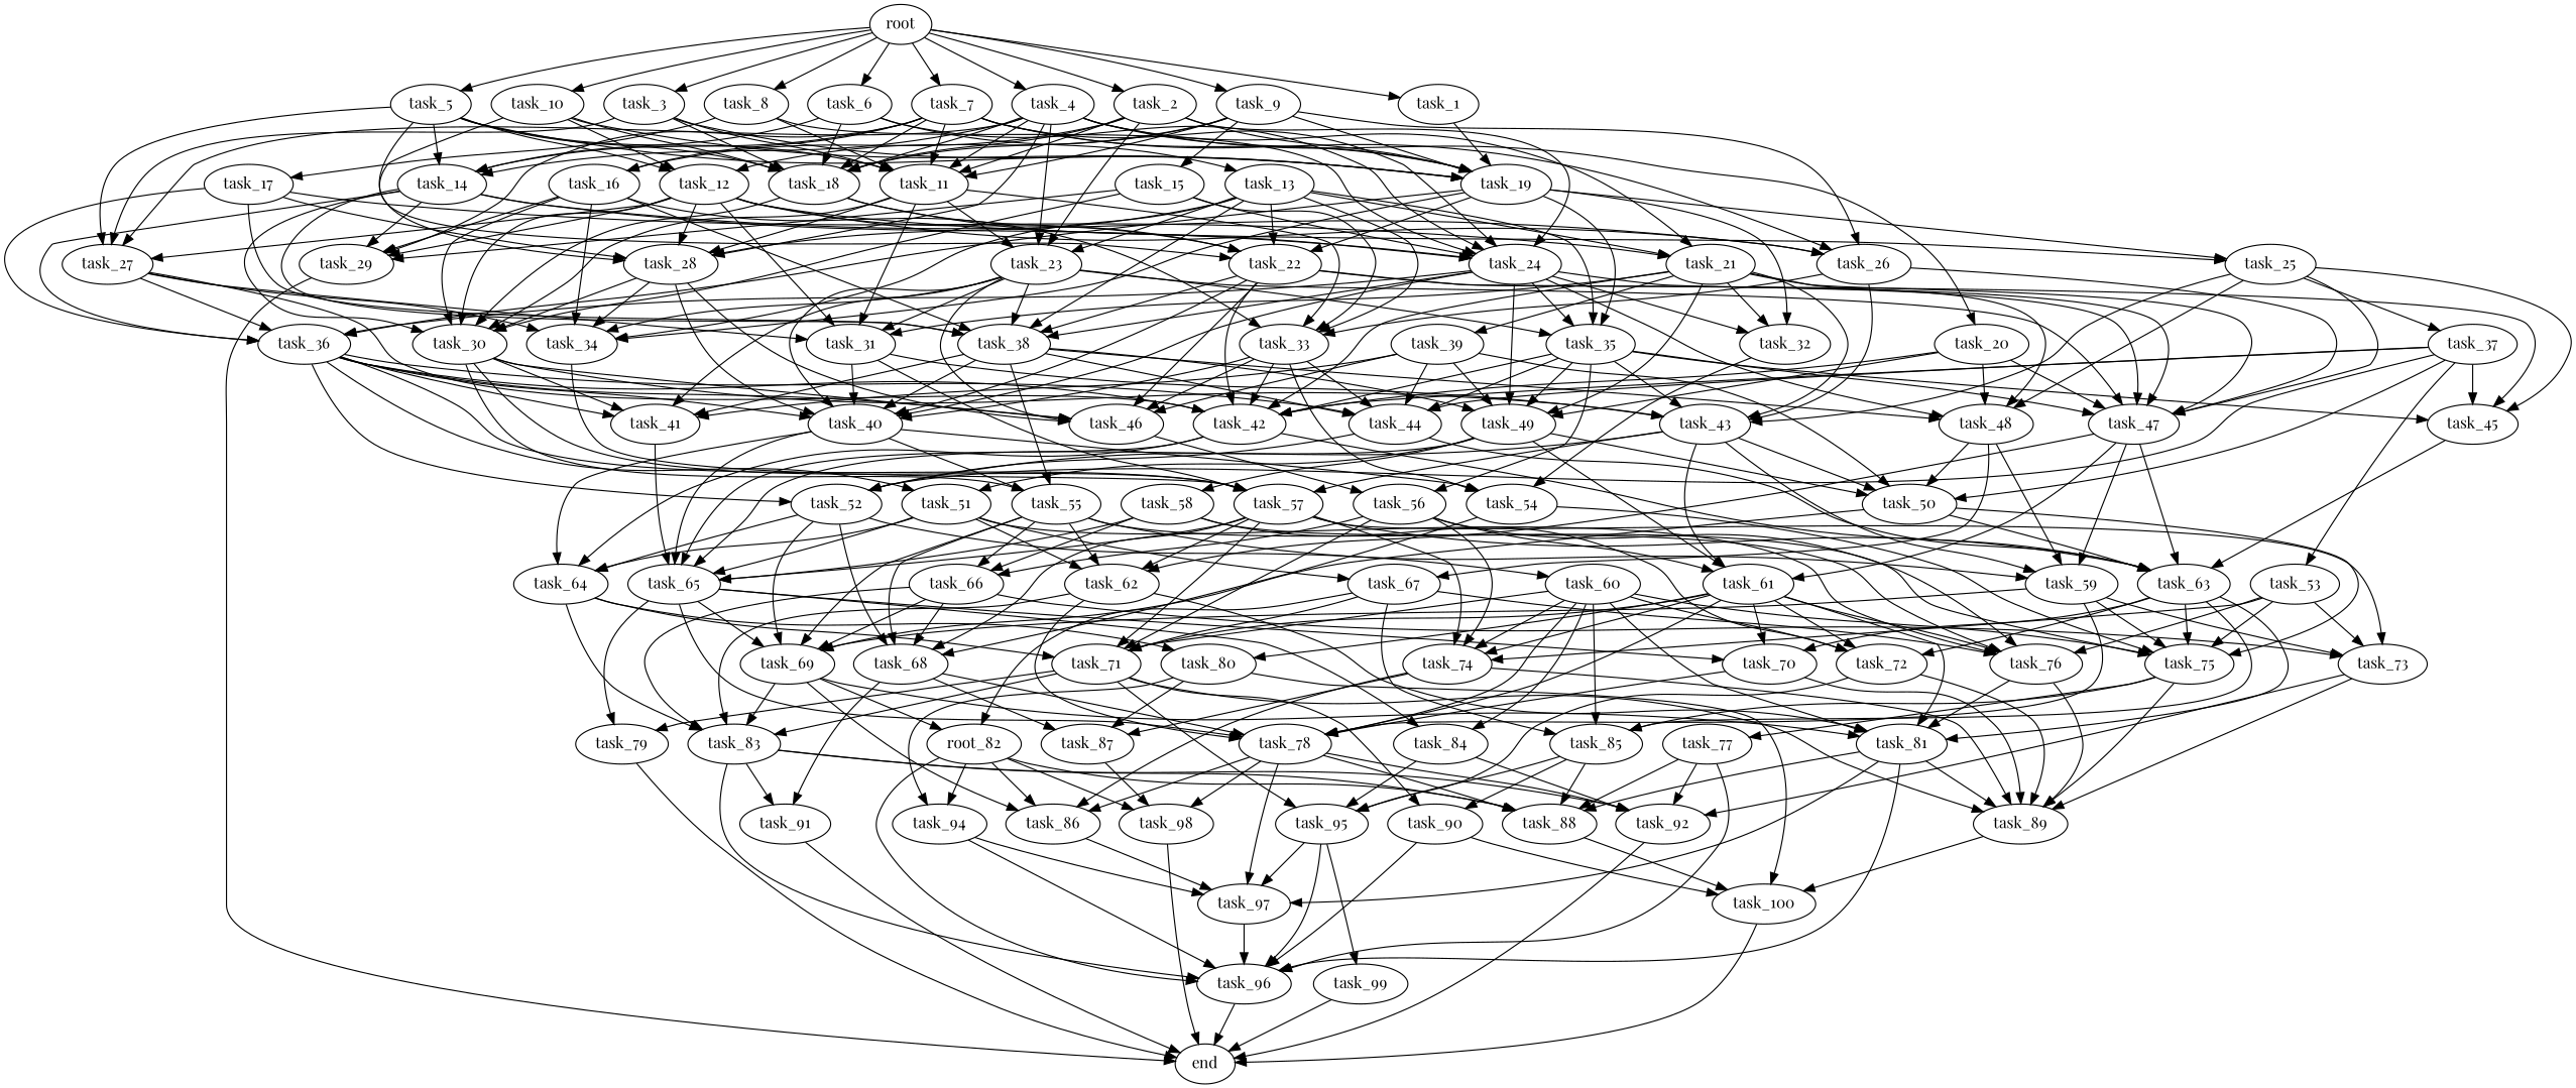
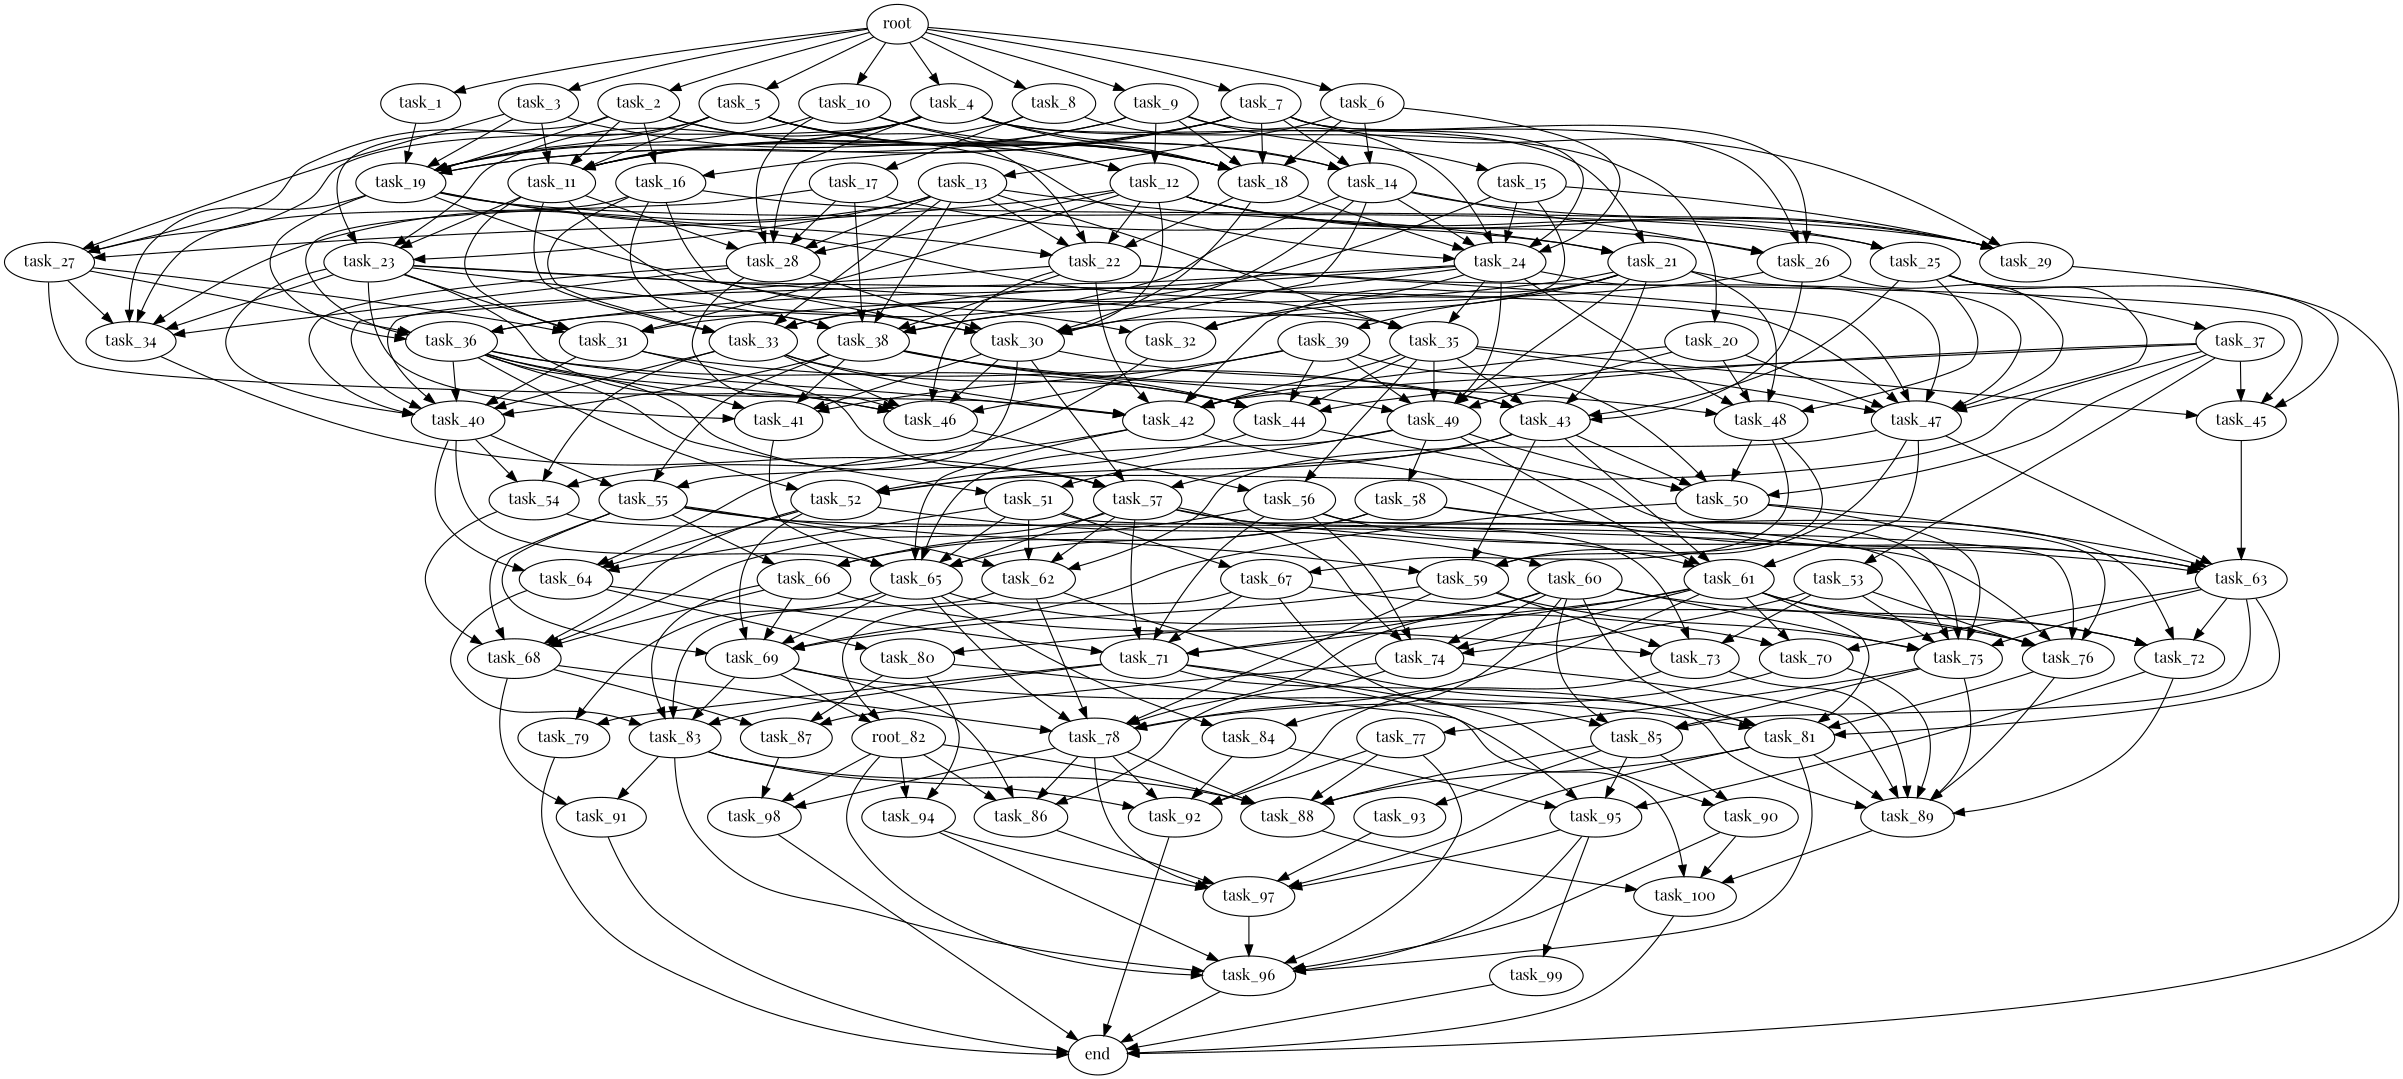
  digraph {
    fontname="Playfair Display"
    node [fontname="Playfair Display"]
    edge [fontname="Playfair Display"]
    task_75
    task_89
    task_85
    task_77
    task_100
    task_95
    task_90
    task_88
+   task_93
    task_92
    task_96
    end
    task_19
    task_22
    task_32
    task_25
    task_36
    task_34
    task_35
    task_40
    task_42
    task_45
    task_38
    task_46
    task_47
    task_54
    task_43
    task_37
    task_48
    task_57
    task_51
    task_52
    task_44
    task_41
    task_49
    task_56
    task_68
    task_87
    task_78
    task_91
    task_98
    task_97
    task_86
    task_71
    task_79
    task_83
    task_99
    task_60
    task_81
    task_74
    task_84
    task_72
    task_73
    task_50
    task_69
    task_63
    n57 [label=root_82]
    task_70
    task_31
    task_65
    task_62
    task_64
    task_55
    task_61
    task_59
    task_10
    task_12
    task_28
    task_18
    task_27
    task_26
    task_29
    task_30
    task_24
    task_58
    task_76
    task_80
    task_67
    task_66
    task_33
    task_53
    task_94
    root
    task_7
    task_2
    task_5
    task_8
    task_9
    task_1
    task_6
    task_4
    task_3
    task_16
    task_11
    task_14
    task_23
    task_17
    task_15
    task_13
    task_21
    task_20
    task_39
    task_75 -> task_89
    task_75 -> task_85
    task_75 -> task_77
    task_89 -> task_100
    task_85 -> task_95
    task_85 -> task_90
    task_85 -> task_88
+   task_85 -> task_93
    task_77 -> task_88
    task_77 -> task_92
    task_77 -> task_96
    task_100 -> end
    task_95 -> task_96
    task_95 -> task_97
    task_95 -> task_99
    task_90 -> task_100
    task_90 -> task_96
    task_88 -> task_100
+   task_93 -> task_97
    task_92 -> end
    task_96 -> end
    task_19 -> task_22
    task_19 -> task_32
    task_19 -> task_25
    task_19 -> task_36
    task_19 -> task_34
    task_19 -> task_35
    task_22 -> task_40
    task_22 -> task_42
    task_22 -> task_45
    task_22 -> task_38
    task_22 -> task_46
    task_22 -> task_47
    task_32 -> task_54
    task_25 -> task_45
    task_25 -> task_47
    task_25 -> task_43
    task_25 -> task_37
    task_25 -> task_48
    task_36 -> task_40
    task_36 -> task_42
    task_36 -> task_46
    task_36 -> task_57
    task_36 -> task_51
    task_36 -> task_52
    task_36 -> task_44
    task_36 -> task_41
    task_34 -> task_57
    task_35 -> task_42
    task_35 -> task_45
    task_35 -> task_47
    task_35 -> task_43
    task_35 -> task_44
    task_35 -> task_49
    task_35 -> task_56
    task_40 -> task_54
    task_40 -> task_65
    task_40 -> task_64
    task_40 -> task_55
    task_42 -> task_63
    task_42 -> task_65
    task_42 -> task_64
    task_45 -> task_63
    task_38 -> task_40
    task_38 -> task_48
    task_38 -> task_44
    task_38 -> task_41
    task_38 -> task_49
    task_38 -> task_55
    task_46 -> task_56
    task_47 -> task_63
    task_47 -> task_62
    task_47 -> task_61
    task_47 -> task_59
    task_54 -> task_75
    task_54 -> task_68
    task_43 -> task_57
    task_43 -> task_52
    task_43 -> task_50
    task_43 -> task_61
    task_43 -> task_59
    task_37 -> task_42
    task_37 -> task_45
    task_37 -> task_52
    task_37 -> task_44
    task_37 -> task_50
    task_37 -> task_53
    task_48 -> task_50
    task_48 -> task_59
    task_48 -> task_67
    task_57 -> task_68
    task_57 -> task_71
    task_57 -> task_74
    task_57 -> task_73
    task_57 -> task_63
    task_57 -> task_65
    task_57 -> task_62
    task_51 -> task_65
    task_51 -> task_62
    task_51 -> task_64
    task_51 -> task_76
    task_51 -> task_67
    task_52 -> task_68
    task_52 -> task_60
    task_52 -> task_69
    task_52 -> task_64
    task_44 -> task_52
    task_44 -> task_63
    task_41 -> task_65
    task_49 -> task_51
    task_49 -> task_50
    task_49 -> task_65
    task_49 -> task_61
    task_49 -> task_58
    task_56 -> task_71
    task_56 -> task_74
    task_56 -> task_61
    task_56 -> task_76
    task_56 -> task_66
    task_68 -> task_87
    task_68 -> task_78
    task_68 -> task_91
    task_87 -> task_98
    task_78 -> task_88
    task_78 -> task_92
    task_78 -> task_98
    task_78 -> task_97
    task_78 -> task_86
    task_91 -> end
    task_98 -> end
    task_97 -> task_96
    task_86 -> task_97
    task_71 -> task_89
    task_71 -> task_95
    task_71 -> task_90
    task_71 -> task_79
    task_71 -> task_83
    task_79 -> end
    task_83 -> task_88
    task_83 -> task_92
    task_83 -> task_96
    task_83 -> task_91
    task_99 -> end
    task_60 -> task_75
    task_60 -> task_85
    task_60 -> task_78
    task_60 -> task_71
    task_60 -> task_81
    task_60 -> task_74
    task_60 -> task_84
    task_60 -> task_72
    task_81 -> task_89
    task_81 -> task_88
    task_81 -> task_96
    task_81 -> task_97
    task_74 -> task_89
    task_74 -> task_87
    task_74 -> task_86
    task_84 -> task_95
    task_84 -> task_92
    task_72 -> task_89
    task_72 -> task_95
    task_73 -> task_89
    task_73 -> task_92
    task_50 -> task_75
    task_50 -> task_69
    task_50 -> task_63
    task_69 -> task_86
    task_69 -> task_83
    task_69 -> task_81
    task_69 -> n57
    task_63 -> task_75
    task_63 -> task_85
    task_63 -> task_81
    task_63 -> task_72
    task_63 -> task_70
    n57 -> task_88
    n57 -> task_96
    n57 -> task_98
    n57 -> task_86
    n57 -> task_94
    task_70 -> task_89
    task_70 -> task_78
    task_31 -> task_40
    task_31 -> task_43
    task_31 -> task_57
    task_65 -> task_78
    task_65 -> task_79
    task_65 -> task_84
    task_65 -> task_69
    task_65 -> task_70
    task_62 -> task_78
    task_62 -> task_83
    task_62 -> task_81
    task_64 -> task_71
    task_64 -> task_83
    task_64 -> task_80
    task_55 -> task_68
    task_55 -> task_69
    task_55 -> task_62
    task_55 -> task_59
    task_55 -> task_76
    task_55 -> task_66
    task_61 -> task_78
    task_61 -> task_71
    task_61 -> task_81
    task_61 -> task_74
    task_61 -> task_72
    task_61 -> task_70
    task_61 -> task_76
    task_61 -> task_80
    task_59 -> task_75
    task_59 -> task_78
    task_59 -> task_73
    task_59 -> task_69
    task_10 -> task_19
    task_10 -> task_12
    task_10 -> task_28
    task_10 -> task_18
    task_12 -> task_22
    task_12 -> task_25
    task_12 -> task_31
    task_12 -> task_28
    task_12 -> task_27
    task_12 -> task_26
    task_12 -> task_29
    task_12 -> task_30
    task_28 -> task_34
    task_28 -> task_40
    task_28 -> task_46
    task_28 -> task_30
    task_18 -> task_22
    task_18 -> task_30
    task_18 -> task_24
    task_27 -> task_36
    task_27 -> task_34
    task_27 -> task_42
    task_27 -> task_31
    task_26 -> task_47
    task_26 -> task_43
    task_26 -> task_33
    task_29 -> end
    task_30 -> task_46
    task_30 -> task_43
    task_30 -> task_57
    task_30 -> task_41
    task_30 -> task_55
    task_24 -> task_32
    task_24 -> task_36
    task_24 -> task_35
    task_24 -> task_40
    task_24 -> task_38
    task_24 -> task_47
    task_24 -> task_48
    task_24 -> task_49
    task_58 -> task_75
    task_58 -> task_72
    task_58 -> task_65
    task_58 -> task_66
    task_76 -> task_89
    task_76 -> task_81
    task_80 -> task_100
    task_80 -> task_87
    task_80 -> task_94
    task_67 -> task_85
    task_67 -> task_71
    task_67 -> n57
    task_67 -> task_76
    task_66 -> task_68
    task_66 -> task_83
    task_66 -> task_73
    task_66 -> task_69
    task_33 -> task_40
    task_33 -> task_42
    task_33 -> task_46
    task_33 -> task_54
    task_33 -> task_44
    task_53 -> task_75
    task_53 -> task_74
    task_53 -> task_73
    task_53 -> task_76
    task_94 -> task_96
    task_94 -> task_97
    root -> task_10
    root -> task_7
    root -> task_2
    root -> task_5
    root -> task_8
    root -> task_9
    root -> task_1
    root -> task_6
    root -> task_4
    root -> task_3
    task_7 -> task_19
    task_7 -> task_18
    task_7 -> task_26
    task_7 -> task_29
    task_7 -> task_24
    task_7 -> task_16
    task_7 -> task_11
    task_7 -> task_14
    task_2 -> task_19
    task_2 -> task_18
    task_2 -> task_24
    task_2 -> task_16
    task_2 -> task_11
    task_2 -> task_23
    task_5 -> task_19
    task_5 -> task_22
    task_5 -> task_12
    task_5 -> task_18
    task_5 -> task_27
    task_5 -> task_11
    task_5 -> task_14
    task_8 -> task_24
    task_8 -> task_11
    task_8 -> task_17
    task_9 -> task_19
    task_9 -> task_12
    task_9 -> task_18
    task_9 -> task_26
    task_9 -> task_11
    task_9 -> task_15
    task_1 -> task_19
    task_6 -> task_18
    task_6 -> task_24
    task_6 -> task_14
    task_6 -> task_13
    task_4 -> task_19
    task_4 -> task_28
    task_4 -> task_18
    task_4 -> task_27
    task_4 -> task_11
    task_4 -> task_14
    task_4 -> task_23
    task_4 -> task_21
    task_4 -> task_20
    task_3 -> task_19
    task_3 -> task_18
    task_3 -> task_27
    task_3 -> task_11
    task_16 -> task_34
    task_16 -> task_38
    task_16 -> task_29
    task_16 -> task_30
    task_16 -> task_33
    task_11 -> task_31
    task_11 -> task_28
    task_11 -> task_30
    task_11 -> task_33
    task_11 -> task_23
    task_14 -> task_36
    task_14 -> task_38
    task_14 -> task_26
    task_14 -> task_29
    task_14 -> task_30
    task_14 -> task_24
    task_23 -> task_34
    task_23 -> task_35
    task_23 -> task_40
    task_23 -> task_38
    task_23 -> task_46
    task_23 -> task_47
    task_23 -> task_41
    task_23 -> task_31
    task_17 -> task_36
    task_17 -> task_38
    task_17 -> task_28
    task_17 -> task_21
    task_15 -> task_29
    task_15 -> task_30
    task_15 -> task_24
    task_15 -> task_33
    task_13 -> task_22
    task_13 -> task_34
    task_13 -> task_35
    task_13 -> task_38
    task_13 -> task_28
    task_13 -> task_33
    task_13 -> task_23
    task_13 -> task_21
    task_21 -> task_32
    task_21 -> task_42
    task_21 -> task_47
    task_21 -> task_43
    task_21 -> task_48
    task_21 -> task_49
    task_21 -> task_31
    task_21 -> task_39
    task_20 -> task_42
    task_20 -> task_47
    task_20 -> task_48
    task_20 -> task_49
    task_39 -> task_46
    task_39 -> task_44
    task_39 -> task_41
    task_39 -> task_49
    task_39 -> task_50
  }
